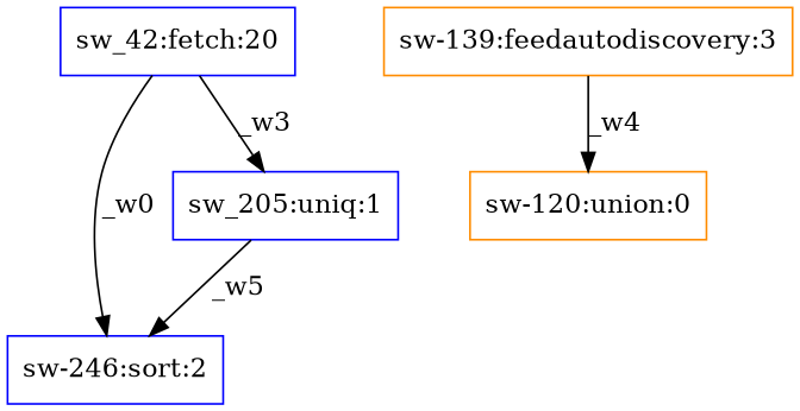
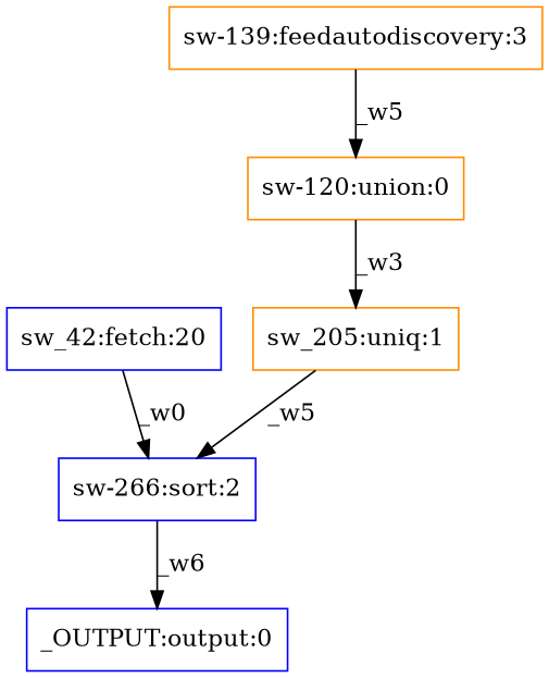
  digraph {
    node [color=blue shape=box]
+   n1 [label="_OUTPUT:output:0"]
    n2 [label="sw_42:fetch:20"]
-   n3 [label="sw-246:sort:2"]
+   n3 [label="sw-266:sort:2"]
    n4 [color=darkorange label="sw-120:union:0"]
-   n5 [label="sw_205:uniq:1"]
+   n5 [color=darkorange label="sw_205:uniq:1"]
    n6 [color=darkorange label="sw-139:feedautodiscovery:3"]
    n2 -> n3 [label=_w0]
-   n2 -> n5 [label=_w3]
+   n3 -> n1 [label=_w6]
+   n4 -> n5 [label=_w3]
    n5 -> n3 [label=_w5]
-   n6 -> n4 [label=_w4]
+   n6 -> n4 [label=_w5]
  }
